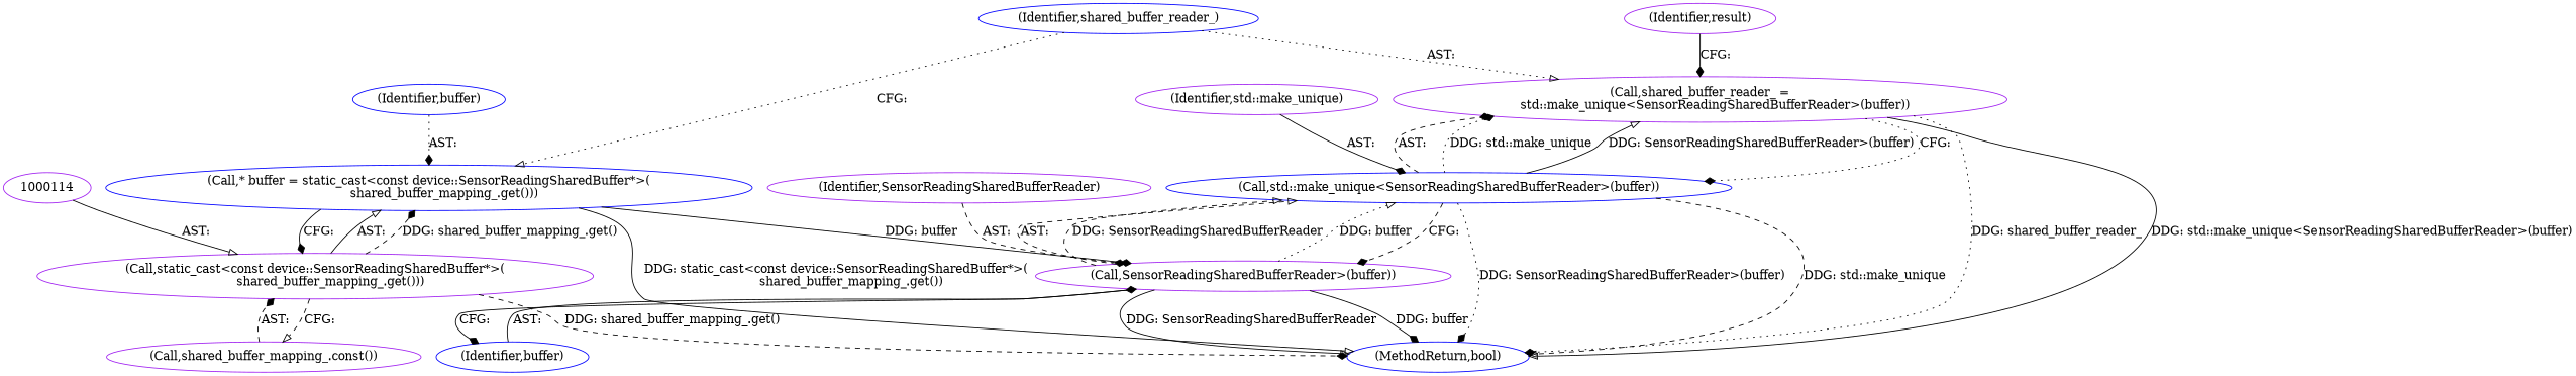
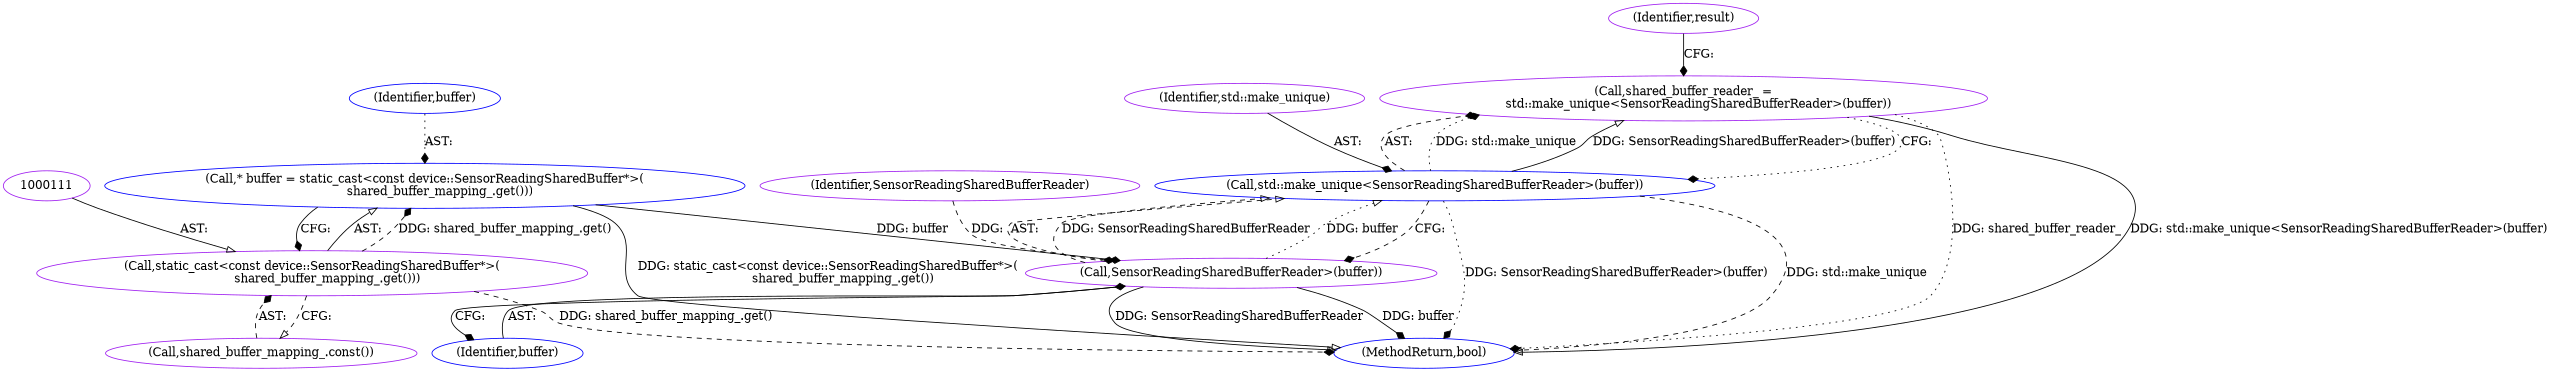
  digraph {
    node [color=purple]
    edge [arrowhead=diamond style=solid]
    n1 [label="(Call,shared_buffer_reader_ =\n        std::make_unique<SensorReadingSharedBufferReader>(buffer))"]
    n2 [color=blue label="(Call,std::make_unique<SensorReadingSharedBufferReader>(buffer))"]
    n3 [color=blue label="(MethodReturn,bool)"]
    n4 [label="(Call,SensorReadingSharedBufferReader>(buffer))"]
    n5 [color=blue label="(Identifier,buffer)"]
    n6 [color=blue label="(Call,* buffer = static_cast<const device::SensorReadingSharedBuffer*>(\n        shared_buffer_mapping_.get()))"]
    n7 [label="(Call,static_cast<const device::SensorReadingSharedBuffer*>(\n        shared_buffer_mapping_.get()))"]
    n8 [label="(Call,shared_buffer_mapping_.const())"]
-   n9 [color=blue label="(Identifier,shared_buffer_reader_)"]
    n10 [label="(Identifier,result)"]
    n11 [color=blue label="(Identifier,buffer)"]
    n12 [label="(Identifier,std::make_unique)"]
    n13 [label="(Identifier,SensorReadingSharedBufferReader)"]
-   1000111 [label=1000114]
+   1000111
    n1 -> n2 [label="CFG: " style=dotted]
    n1 -> n3 [label="DDG: shared_buffer_reader_" style=dotted]
    n1 -> n3 [arrowhead=onormal label="DDG: std::make_unique<SensorReadingSharedBufferReader>(buffer)"]
    n2 -> n1 [label="AST: " style=dashed]
    n2 -> n1 [label="DDG: std::make_unique" style=dotted]
    n2 -> n1 [arrowhead=onormal label="DDG: SensorReadingSharedBufferReader>(buffer)"]
    n2 -> n3 [label="DDG: SensorReadingSharedBufferReader>(buffer)" style=dotted]
    n2 -> n3 [arrowhead=onormal label="DDG: std::make_unique" style=dashed]
    n2 -> n4 [label="CFG: " style=dashed]
    n4 -> n2 [arrowhead=onormal label="AST: " style=dashed]
    n4 -> n2 [arrowhead=onormal label="DDG: SensorReadingSharedBufferReader" style=dashed]
    n4 -> n2 [arrowhead=onormal label="DDG: buffer" style=dotted]
    n4 -> n3 [arrowhead=onormal label="DDG: SensorReadingSharedBufferReader"]
    n4 -> n3 [label="DDG: buffer"]
    n4 -> n5 [label="CFG: "]
    n5 -> n4 [label="AST: "]
    n6 -> n3 [arrowhead=onormal label="DDG: static_cast<const device::SensorReadingSharedBuffer*>(\n        shared_buffer_mapping_.get())"]
    n6 -> n4 [label="DDG: buffer"]
    n6 -> n7 [label="CFG: "]
    n7 -> n3 [label="DDG: shared_buffer_mapping_.get()" style=dashed]
    n7 -> n6 [arrowhead=onormal label="AST: "]
    n7 -> n6 [label="DDG: shared_buffer_mapping_.get()" style=dashed]
    n7 -> n8 [arrowhead=onormal label="CFG: " style=dashed]
    n8 -> n7 [label="AST: " style=dashed]
-   n9 -> n1 [arrowhead=onormal label="AST: " style=dotted]
-   n9 -> n6 [arrowhead=onormal label="CFG: " style=dotted]
    n10 -> n1 [label="CFG: "]
    n11 -> n6 [label="AST: " style=dotted]
    n12 -> n2 [label="AST: "]
-   n13 -> n4 [label="AST: " style=dashed]
+   n13 -> n4 [label="DDG: " style=dashed]
    1000111 -> n7 [arrowhead=onormal label="AST: "]
  }
